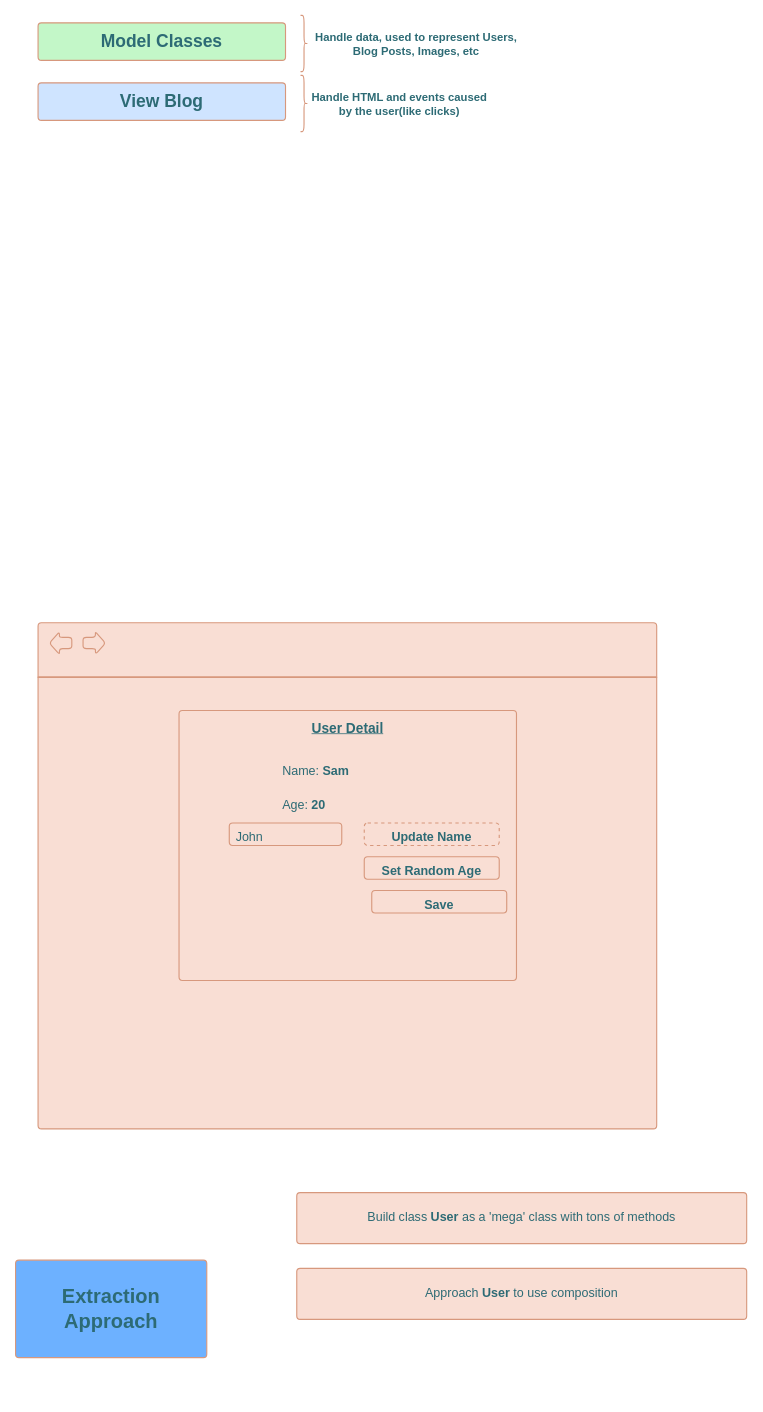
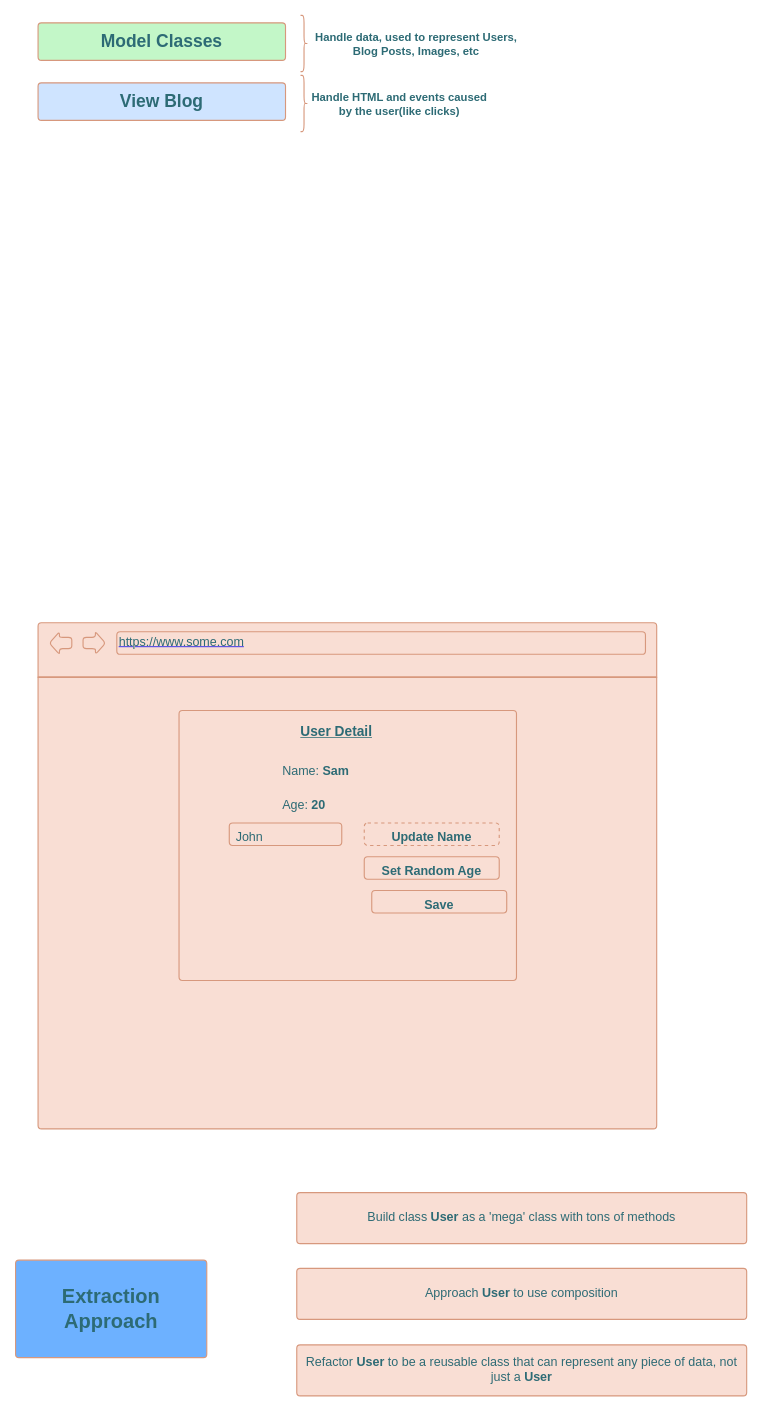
  <mxCell id="0" />
  <mxCell id="1" parent="0" />
  <mxCell id="2" value="Model Classes" style="html=1;overflow=block;blockSpacing=1;whiteSpace=wrap;fontSize=23.3;fontColor=#2d6b75;fontStyle=1;spacing=9;strokeColor=#d7987d;strokeOpacity=100;fillOpacity=100;rounded=1;absoluteArcSize=1;arcSize=9;fillColor=#c3f7c8;strokeWidth=1.5;" vertex="1" parent="1"><mxGeometry x="50" y="30" width="330" height="50" as="geometry" /></mxCell>
  <mxCell id="3" value="View Blog" style="html=1;overflow=block;blockSpacing=1;whiteSpace=wrap;fontSize=23.3;fontColor=#2d6b75;fontStyle=1;spacing=9;strokeColor=#d7987d;strokeOpacity=100;fillOpacity=100;rounded=1;absoluteArcSize=1;arcSize=9;fillColor=#cfe4ff;strokeWidth=1.5;" vertex="1" parent="1"><mxGeometry x="50" y="110" width="330" height="50" as="geometry" /></mxCell>
  <mxCell id="4" value="" style="strokeColor=none;fillColor=none;whiteSpace=wrap;fontSize=15;fontColor=#2d6b75;fontStyle=1;spacing=3.8;strokeOpacity=100;rounded=1;absoluteArcSize=1;arcSize=9;strokeWidth=1.5;html=1;" vertex="1" parent="1"><mxGeometry x="400" y="20" width="300" height="75" as="geometry" /></mxCell>
  <mxCell id="5" value="" style="shape=curlyBracket;rounded=1;flipH=1;whiteSpace=wrap;fontSize=15;fontColor=#2d6b75;fontStyle=1;spacing=3.8;strokeColor=#d7987d;strokeOpacity=100;fillColor=#F9DED4;strokeWidth=1.5;" vertex="1" parent="4"><mxGeometry width="9.375" height="75" as="geometry" /></mxCell>
  <mxCell id="6" value="Handle data, used to represent Users, Blog Posts, Images, etc" style="strokeColor=none;fillColor=none;whiteSpace=wrap;fontSize=15;fontColor=#2d6b75;fontStyle=1;spacing=3.8;strokeOpacity=100;rounded=1;absoluteArcSize=1;arcSize=9;strokeWidth=1.5;" vertex="1" parent="4"><mxGeometry x="9.375" width="290.625" height="75" as="geometry" /></mxCell>
  <mxCell id="7" value="" style="strokeColor=none;fillColor=none;whiteSpace=wrap;fontSize=15;fontColor=#2d6b75;fontStyle=1;spacing=3.8;strokeOpacity=100;rounded=1;absoluteArcSize=1;arcSize=9;strokeWidth=1.5;html=1;" vertex="1" parent="1"><mxGeometry x="400" y="100" width="255" height="75" as="geometry" /></mxCell>
  <mxCell id="8" value="" style="shape=curlyBracket;rounded=1;flipH=1;whiteSpace=wrap;fontSize=15;fontColor=#2d6b75;fontStyle=1;spacing=3.8;strokeColor=#d7987d;strokeOpacity=100;fillColor=#F9DED4;strokeWidth=1.5;" vertex="1" parent="7"><mxGeometry width="9.375" height="75" as="geometry" /></mxCell>
  <mxCell id="9" value="Handle HTML and events caused by the user(like clicks)" style="strokeColor=none;fillColor=none;whiteSpace=wrap;fontSize=15;fontColor=#2d6b75;fontStyle=1;spacing=3.8;strokeOpacity=100;rounded=1;absoluteArcSize=1;arcSize=9;strokeWidth=1.5;" vertex="1" parent="7"><mxGeometry x="9.375" width="245.625" height="75" as="geometry" /></mxCell>
  <mxCell id="10" value="Process" style="html=1;overflow=block;blockSpacing=1;whiteSpace=wrap;fontSize=16.7;fontColor=#2d6b75;spacing=9;strokeColor=#d7987d;strokeOpacity=100;rounded=1;absoluteArcSize=1;arcSize=9;fillColor=#F9DED4;strokeWidth=1.5;" vertex="1" parent="1"><mxGeometry x="50" y="830" width="825" height="675" as="geometry" /></mxCell>
  <mxCell id="11" value="" style="shape=singleArrow;arrowWidth=0.5;arrowSize=0.45;whiteSpace=wrap;fontSize=13;spacing=3.8;strokeColor=#d7987d;strokeOpacity=100;rounded=1;absoluteArcSize=1;arcSize=9;rotation=180;fillColor=#F9DED4;strokeWidth=1.5;html=1;" vertex="1" parent="1"><mxGeometry x="65" y="842" width="30" height="30" as="geometry" /></mxCell>
  <mxCell id="12" value="" style="shape=singleArrow;arrowWidth=0.5;arrowSize=0.45;whiteSpace=wrap;fontSize=13;spacing=3.8;strokeColor=#d7987d;strokeOpacity=100;rounded=1;absoluteArcSize=1;arcSize=9;fillColor=#F9DED4;strokeWidth=1.5;html=1;" vertex="1" parent="1"><mxGeometry x="110" y="842" width="30" height="30" as="geometry" /></mxCell>
+ <mxCell id="13" value="&lt;div style=&quot;display: flex; justify-content: flex-start; text-align: left; align-items: baseline; font-size: 0; line-height: 1.25;margin-top: -2px;&quot;&gt;&lt;span&gt;&lt;a href=&quot;https://www.some.com&quot;&gt;&lt;span style=&quot;font-size:16.7px;color:#2d6b75;&quot;&gt;https://www.some.com&lt;/span&gt;&lt;/a&gt;&lt;/span&gt;&lt;/div&gt;" style="html=1;overflow=block;blockSpacing=1;whiteSpace=wrap;fontSize=13;spacing=3.8;verticalAlign=middle;strokeColor=#d7987d;strokeOpacity=100;rounded=1;absoluteArcSize=1;arcSize=9;fillColor=#F9DED4;strokeWidth=1.5;" vertex="1" parent="1"><mxGeometry x="155" y="842" width="705" height="30" as="geometry" /></mxCell>
  <mxCell id="14" value="" style="html=1;overflow=block;blockSpacing=1;whiteSpace=wrap;fontSize=13;spacing=0;strokeColor=#d7987d;strokeOpacity=100;rounded=1;absoluteArcSize=1;arcSize=9;fillColor=#F9DED4;strokeWidth=1.5;" vertex="1" parent="1"><mxGeometry x="50" y="902" width="825" height="1" as="geometry" /></mxCell>
  <mxCell id="15" value="" style="html=1;overflow=block;blockSpacing=1;whiteSpace=wrap;fontSize=13;spacing=9;strokeColor=#d7987d;strokeOpacity=100;rounded=1;absoluteArcSize=1;arcSize=9;fillColor=#F9DED4;strokeWidth=1.5;" vertex="1" parent="1"><mxGeometry x="238" y="947" width="450" height="360" as="geometry" /></mxCell>
- <mxCell id="16" value="User Detail" style="html=1;overflow=block;blockSpacing=1;whiteSpace=wrap;fontSize=18.3;fontColor=#2d6b75;fontStyle=5;spacing=3.8;strokeOpacity=0;fillOpacity=0;rounded=1;absoluteArcSize=1;arcSize=9;fillColor=#ffffff;strokeWidth=0.8;" vertex="1" parent="1"><mxGeometry x="373" y="947" width="180" height="45" as="geometry" /></mxCell>
+ <mxCell id="16" value="User Detail" style="html=1;overflow=block;blockSpacing=1;whiteSpace=wrap;fontSize=18.3;fontColor=#2d6b75;fontStyle=5;spacing=3.8;strokeOpacity=0;fillOpacity=0;rounded=1;absoluteArcSize=1;arcSize=9;fillColor=#ffffff;strokeWidth=0.8;" vertex="1" parent="1"><mxGeometry x="358" y="952" width="180" height="45" as="geometry" /></mxCell>
  <mxCell id="17" value="&lt;div style=&quot;display: flex; justify-content: flex-start; text-align: left; align-items: baseline; font-size: 0; line-height: 1.25;margin-top: -2px;&quot;&gt;&lt;span&gt;&lt;span style=&quot;font-size:16.7px;color:#2d6b75;&quot;&gt;&lt;span style=&quot;font-size:16.7px;color:#2d6b75;&quot;&gt;Name: &lt;/span&gt;&lt;span style=&quot;font-size:16.7px;color:#2d6b75;font-weight: bold;&quot;&gt;Sam&lt;/span&gt;&lt;/span&gt;&lt;/span&gt;&lt;/div&gt;" style="html=1;overflow=block;blockSpacing=1;whiteSpace=wrap;fontSize=13;spacing=3.8;strokeOpacity=0;fillOpacity=0;rounded=1;absoluteArcSize=1;arcSize=9;fillColor=#ffffff;strokeWidth=0.8;" vertex="1" parent="1"><mxGeometry x="373" y="1007" width="180" height="45" as="geometry" /></mxCell>
  <mxCell id="18" value="&lt;div style=&quot;display: flex; justify-content: flex-start; text-align: left; align-items: baseline; font-size: 0; line-height: 1.25;margin-top: -2px;&quot;&gt;&lt;span&gt;&lt;span style=&quot;font-size:16.7px;color:#2d6b75;&quot;&gt;&lt;span style=&quot;font-size:16.7px;color:#2d6b75;&quot;&gt;Age: &lt;/span&gt;&lt;span style=&quot;font-size:16.7px;color:#2d6b75;font-weight: bold;&quot;&gt;20&lt;/span&gt;&lt;/span&gt;&lt;/span&gt;&lt;/div&gt;" style="html=1;overflow=block;blockSpacing=1;whiteSpace=wrap;fontSize=13;spacing=3.8;strokeOpacity=0;fillOpacity=0;rounded=1;absoluteArcSize=1;arcSize=9;fillColor=#ffffff;strokeWidth=0.8;" vertex="1" parent="1"><mxGeometry x="373" y="1052" width="180" height="45" as="geometry" /></mxCell>
  <mxCell id="19" value="John" style="html=1;overflow=block;blockSpacing=1;whiteSpace=wrap;fontSize=16.7;fontColor=#2d6b75;align=left;spacing=9;strokeColor=#d7987d;strokeOpacity=100;rounded=1;absoluteArcSize=1;arcSize=9;fillColor=#F9DED4;strokeWidth=1.5;" vertex="1" parent="1"><mxGeometry x="305" y="1097" width="150" height="30" as="geometry" /></mxCell>
  <mxCell id="20" value="Update Name" style="html=1;overflow=block;blockSpacing=1;whiteSpace=wrap;fontSize=16.7;fontColor=#2d6b75;fontStyle=1;spacing=9;strokeColor=#d7987d;strokeOpacity=100;rounded=1;absoluteArcSize=1;arcSize=9;fillColor=#F9DED4;strokeWidth=1.5;dashed=1;" vertex="1" parent="1"><mxGeometry x="485" y="1097" width="180" height="30" as="geometry" /></mxCell>
  <mxCell id="21" value="Set Random Age" style="html=1;overflow=block;blockSpacing=1;whiteSpace=wrap;fontSize=16.7;fontColor=#2d6b75;fontStyle=1;spacing=9;strokeColor=#d7987d;strokeOpacity=100;rounded=1;absoluteArcSize=1;arcSize=9;fillColor=#F9DED4;strokeWidth=1.5;" vertex="1" parent="1"><mxGeometry x="485" y="1142" width="180" height="30" as="geometry" /></mxCell>
  <mxCell id="22" value="Save" style="html=1;overflow=block;blockSpacing=1;whiteSpace=wrap;fontSize=16.7;fontColor=#2d6b75;fontStyle=1;spacing=9;strokeColor=#d7987d;strokeOpacity=100;rounded=1;absoluteArcSize=1;arcSize=9;fillColor=#F9DED4;strokeWidth=1.5;" vertex="1" parent="1"><mxGeometry x="495" y="1187" width="180" height="30" as="geometry" /></mxCell>
  <mxCell id="23" value="Extraction Approach" style="html=1;overflow=block;blockSpacing=1;whiteSpace=wrap;fontSize=26.7;fontColor=#2d6b75;fontStyle=1;spacing=9;strokeColor=#d7987d;strokeOpacity=100;fillOpacity=100;rounded=1;absoluteArcSize=1;arcSize=9;fillColor=#6db1ff;strokeWidth=1.5;" vertex="1" parent="1"><mxGeometry x="20" y="1680" width="255" height="130" as="geometry" /></mxCell>
  <mxCell id="24" value="&lt;div style=&quot;display: flex; justify-content: center; text-align: center; align-items: baseline; font-size: 0; line-height: 1.25;margin-top: -2px;&quot;&gt;&lt;span&gt;&lt;span style=&quot;font-size:16.7px;color:#2d6b75;&quot;&gt;&lt;span style=&quot;font-size:16.7px;color:#2d6b75;&quot;&gt;Build class &lt;/span&gt;&lt;span style=&quot;font-size:16.7px;color:#2d6b75;font-weight: bold;&quot;&gt;User&lt;/span&gt; as a 'mega' class with tons of methods&lt;/span&gt;&lt;/span&gt;&lt;/div&gt;" style="html=1;overflow=block;blockSpacing=1;whiteSpace=wrap;fontSize=13;spacing=9;strokeColor=#d7987d;strokeOpacity=100;rounded=1;absoluteArcSize=1;arcSize=9;fillColor=#F9DED4;strokeWidth=1.5;" vertex="1" parent="1"><mxGeometry x="395" y="1590" width="600" height="68" as="geometry" /></mxCell>
  <mxCell id="25" value="&lt;div style=&quot;display: flex; justify-content: center; text-align: center; align-items: baseline; font-size: 0; line-height: 1.25;margin-top: -2px;&quot;&gt;&lt;span&gt;&lt;span style=&quot;font-size:16.7px;color:#2d6b75;&quot;&gt;&lt;span style=&quot;font-size:16.7px;color:#2d6b75;&quot;&gt;Approach &lt;/span&gt;&lt;span style=&quot;font-size:16.7px;color:#2d6b75;font-weight: bold;&quot;&gt;User&lt;/span&gt; to use composition&lt;/span&gt;&lt;/span&gt;&lt;/div&gt;" style="html=1;overflow=block;blockSpacing=1;whiteSpace=wrap;fontSize=13;spacing=9;strokeColor=#d7987d;strokeOpacity=100;rounded=1;absoluteArcSize=1;arcSize=9;fillColor=#F9DED4;strokeWidth=1.5;" vertex="1" parent="1"><mxGeometry x="395" y="1691" width="600" height="68" as="geometry" /></mxCell>
+ <mxCell id="26" value="&lt;div style=&quot;display: flex; justify-content: center; text-align: center; align-items: baseline; font-size: 0; line-height: 1.25;margin-top: -2px;&quot;&gt;&lt;span&gt;&lt;span style=&quot;font-size:16.7px;color:#2d6b75;&quot;&gt;&lt;span style=&quot;font-size:16.7px;color:#2d6b75;&quot;&gt;Refactor &lt;/span&gt;&lt;span style=&quot;font-size:16.7px;color:#2d6b75;font-weight: bold;&quot;&gt;User&lt;/span&gt;&lt;span style=&quot;font-size:16.7px;color:#2d6b75;&quot;&gt; to be a reusable class that can represent any piece of data, not just a &lt;/span&gt;&lt;span style=&quot;font-size:16.7px;color:#2d6b75;font-weight: bold;&quot;&gt;User&lt;/span&gt;&lt;/span&gt;&lt;/span&gt;&lt;/div&gt;" style="html=1;overflow=block;blockSpacing=1;whiteSpace=wrap;fontSize=13;spacing=9;strokeColor=#d7987d;strokeOpacity=100;rounded=1;absoluteArcSize=1;arcSize=9;fillColor=#F9DED4;strokeWidth=1.5;" vertex="1" parent="1"><mxGeometry x="395" y="1793" width="600" height="68" as="geometry" /></mxCell>
